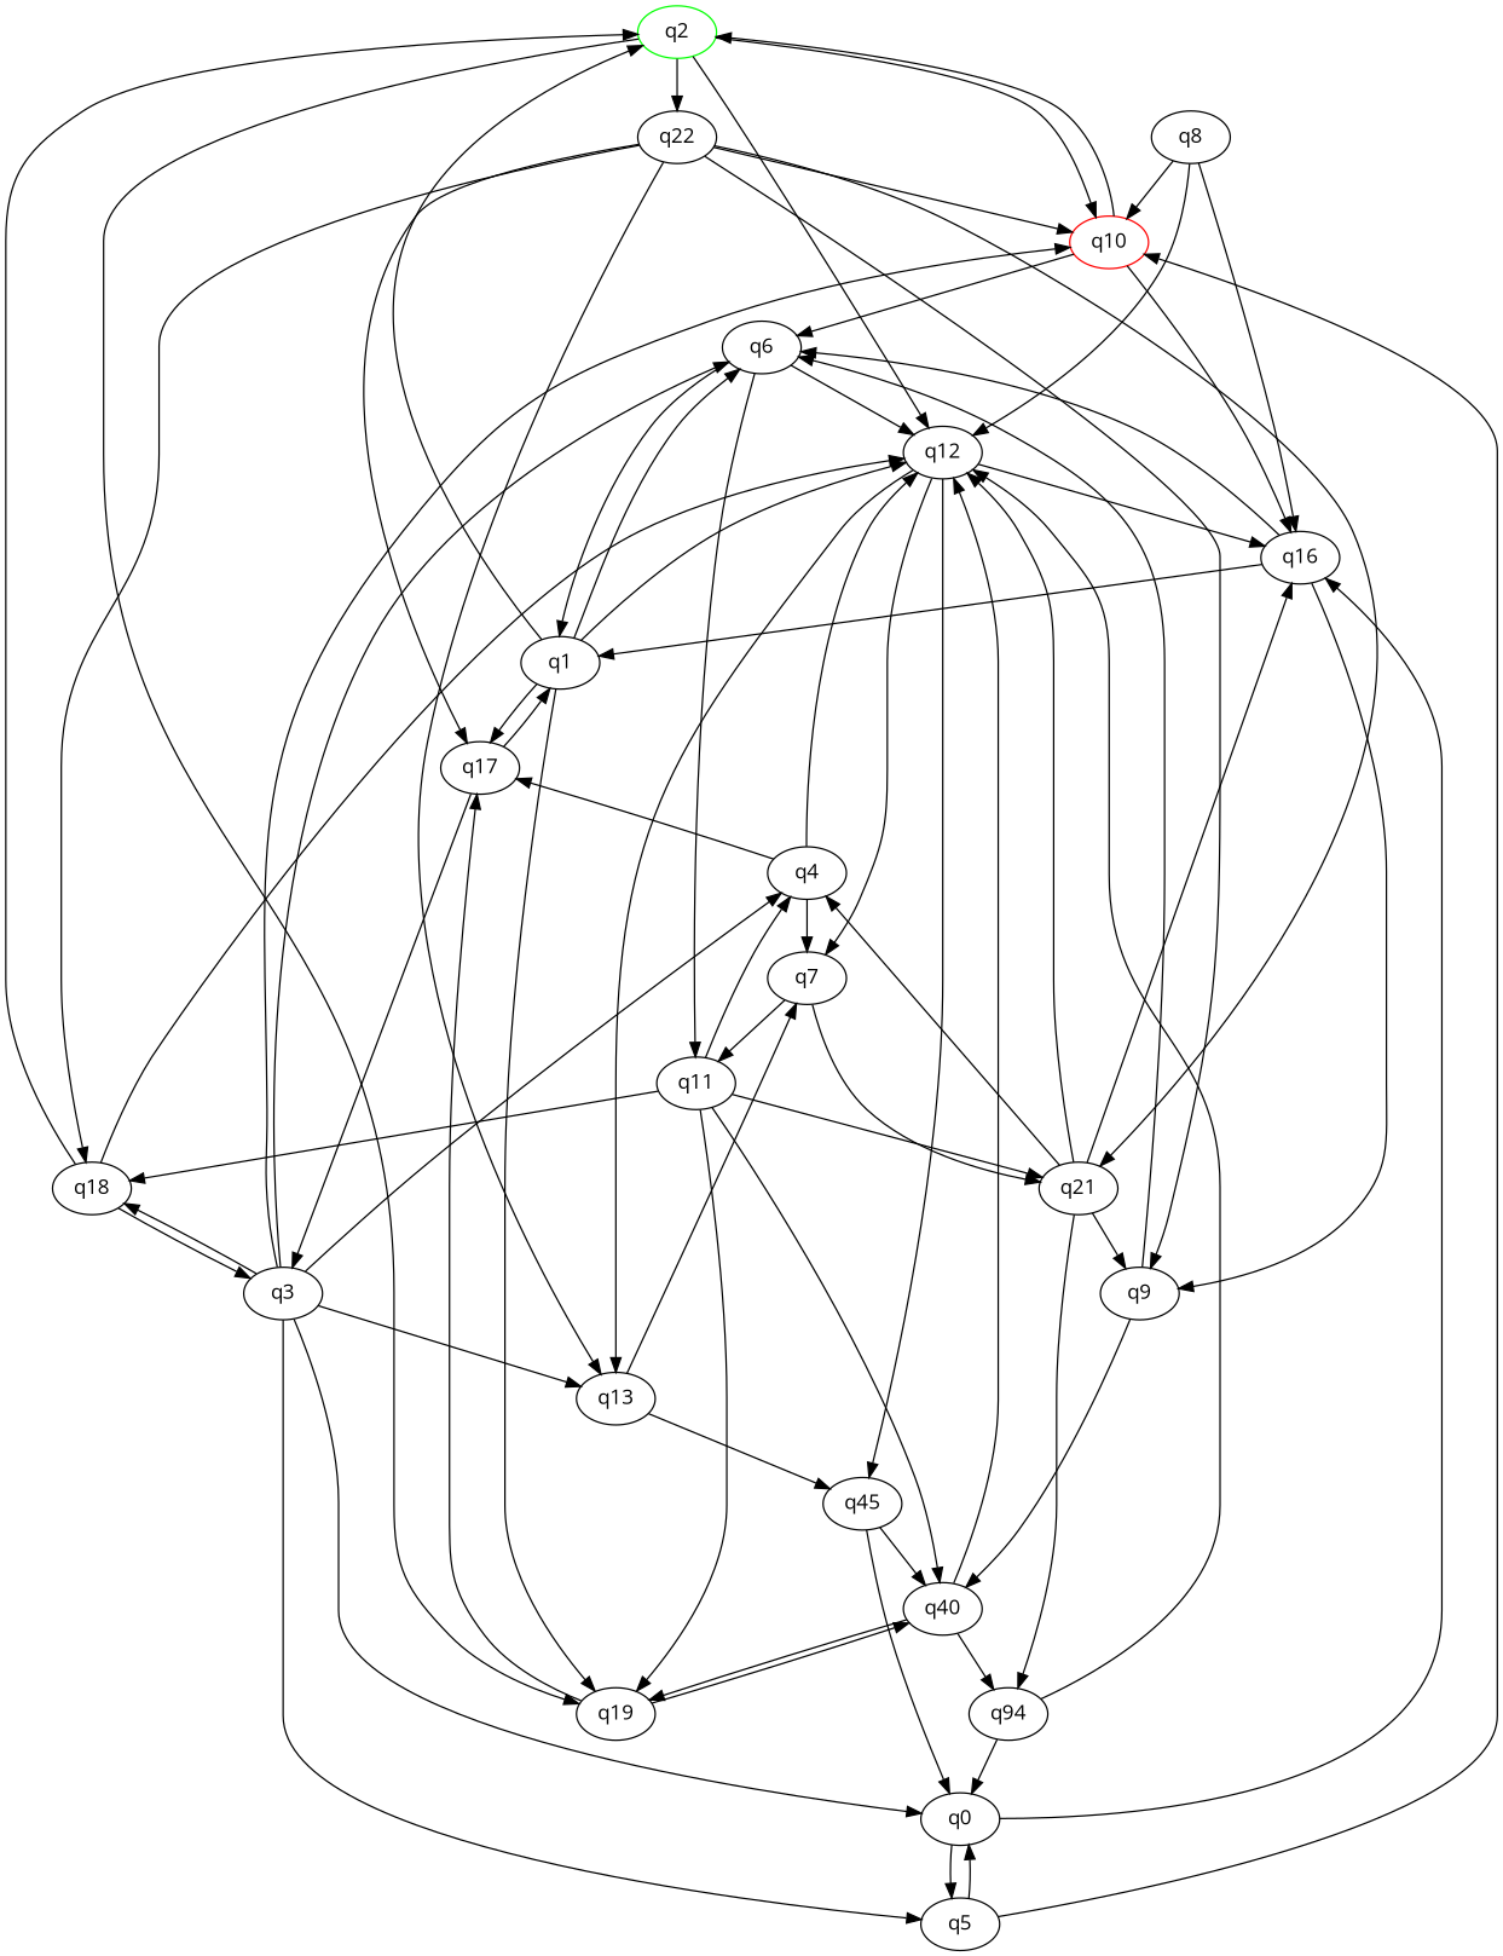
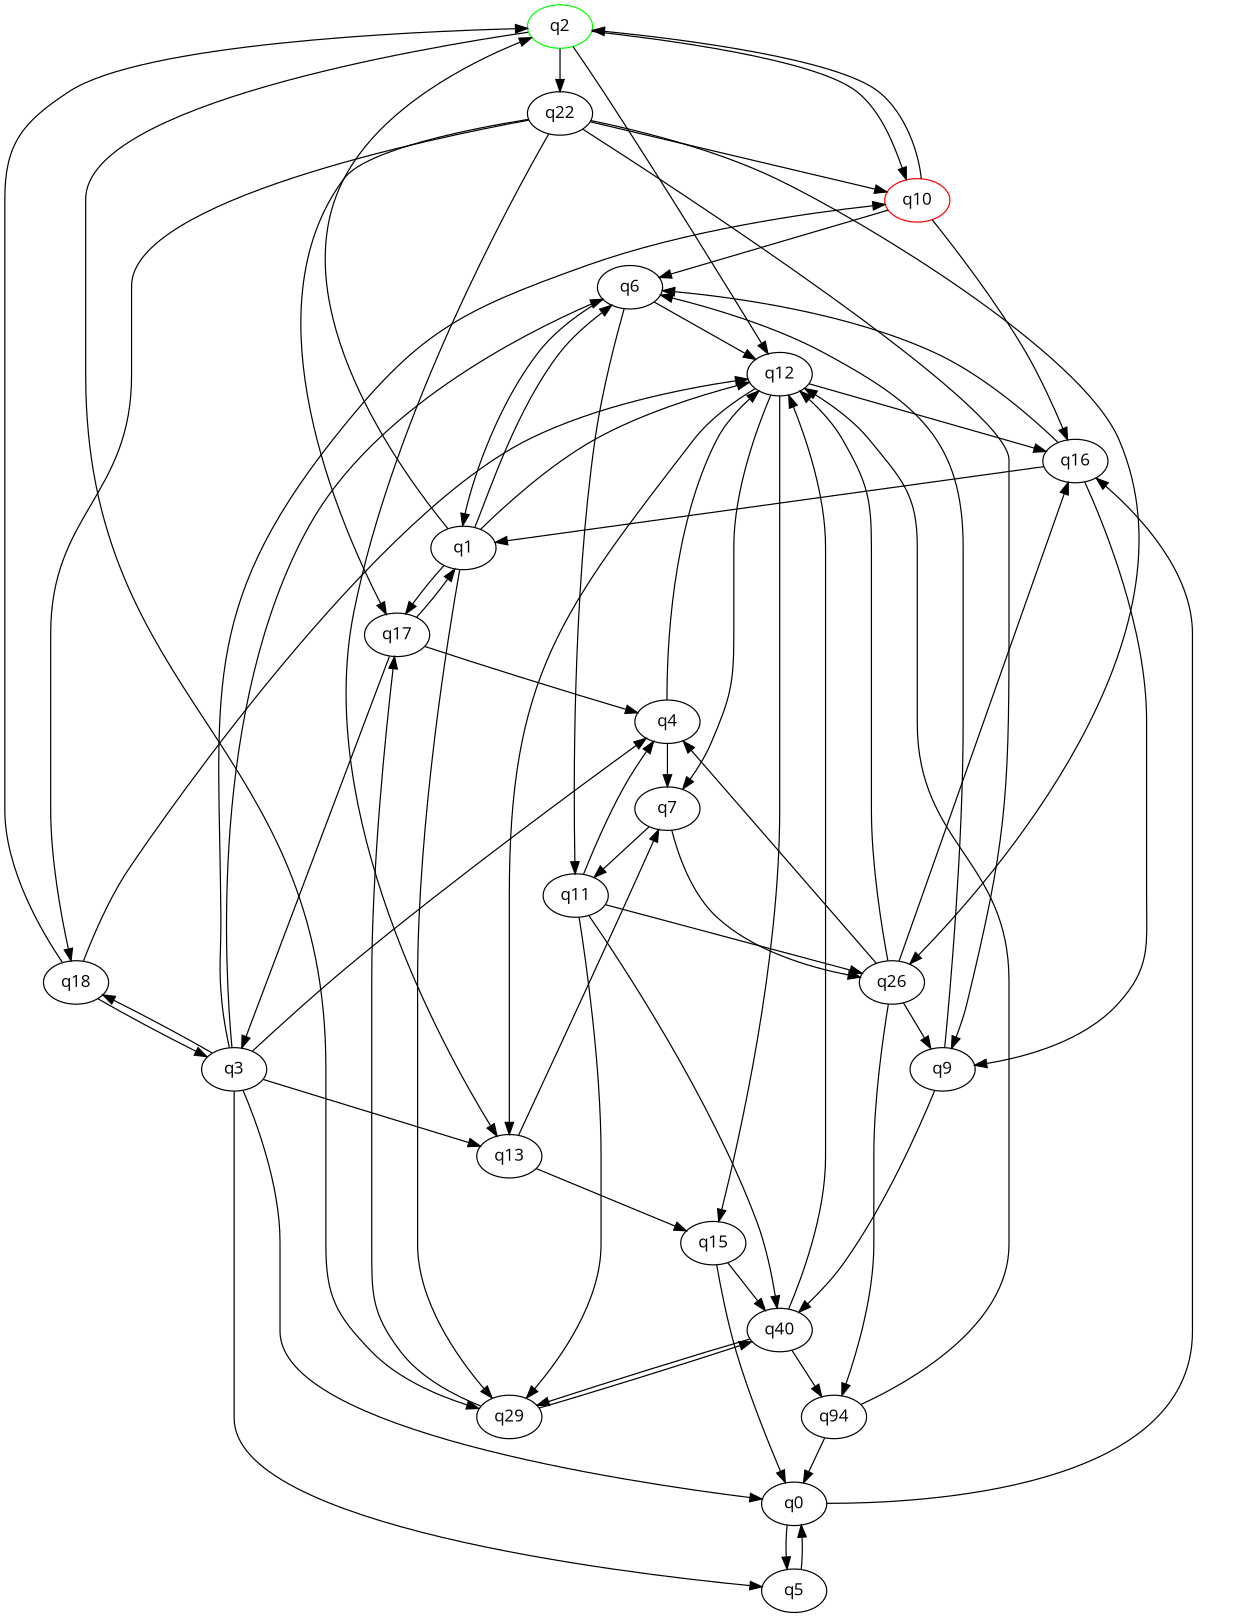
  digraph {
    fontname="Open Sans"
    node [fontname="Open Sans"]
    edge [fontname="Open Sans"]
    q2 [color=green initial=1]
    q10 [color=red final=1]
    q12
-   q19
+   q19 [label=q29]
    q22
    q16
    q6
    q13
    q7
-   q15 [label=q45]
+   q15
    q17
    n12 [label=q40]
    q9
    q18
-   q21
+   q21 [label=q26]
    q1
    q11
    q0
    q5
    q3
    q4
    n22 [label=q94]
-   q8
    q2 -> q10
    q2 -> q12
    q2 -> q19
    q2 -> q22
    q10 -> q2
    q10 -> q16
    q10 -> q6
    q12 -> q16
    q12 -> q13
    q12 -> q7
    q12 -> q15
    q19 -> q17
    q19 -> n12
    q22 -> q10
    q22 -> q13
    q22 -> q17
    q22 -> q9
    q22 -> q18
    q22 -> q21
    q16 -> q6
    q16 -> q9
    q16 -> q1
    q6 -> q12
    q6 -> q1
    q6 -> q11
    q13 -> q7
    q13 -> q15
    q7 -> q21
    q7 -> q11
    q15 -> n12
    q15 -> q0
    q17 -> q1
    q17 -> q3
-   q4 -> q17
+   q17 -> q4
    n12 -> q12
    n12 -> q19
    n12 -> n22
    q9 -> q6
    q9 -> n12
    q18 -> q2
    q18 -> q12
    q18 -> q3
    q21 -> q12
    q21 -> q16
    q21 -> q9
    q21 -> q4
    q21 -> n22
    q1 -> q2
    q1 -> q12
    q1 -> q19
    q1 -> q6
    q1 -> q17
    q11 -> q19
    q11 -> n12
-   q11 -> q18
    q11 -> q21
    q11 -> q4
    q0 -> q16
    q0 -> q5
-   q5 -> q10
    q5 -> q0
    q3 -> q10
    q3 -> q6
    q3 -> q13
    q3 -> q18
    q3 -> q0
    q3 -> q5
    q3 -> q4
    q4 -> q12
    q4 -> q7
    n22 -> q12
    n22 -> q0
-   q8 -> q10
-   q8 -> q12
-   q8 -> q16
  }
